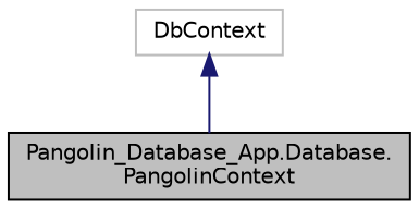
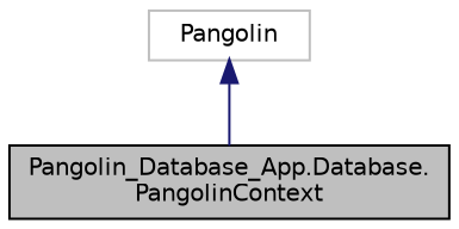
  digraph {
    node [fontname=Helvetica fontsize=10 shape=record style=filled]
    n1 [color=black fillcolor=grey75 fontcolor=black height=0.2 label="Pangolin_Database_App.Database.\lPangolinContext" width=0.4]
-   n2 [color=grey75 fillcolor=white height=0.2 label=DbContext width=0.4]
+   n2 [color=grey75 fillcolor=white height=0.2 label=Pangolin width=0.4]
    n2 -> n1 [color=midnightblue dir=back fontname=Helvetica fontsize=10 labelfontname=Helvetica labelfontsize=10 style=solid]
  }
